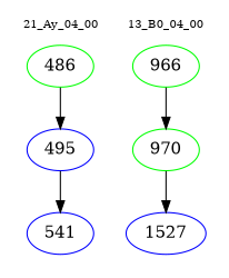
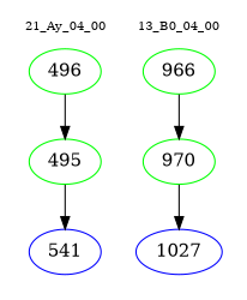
  digraph {
    node [color=green]
    edge [color=black]
-   n1 [label=486]
-   n2 [color=blue label=495]
+   n1 [label=496]
+   n2 [label=495]
    n3 [color=blue label=541]
    n4 [label=966]
    n5 [label=970]
-   n6 [color=blue label=1527]
+   n6 [color=blue label=1027]
    subgraph cluster_1 {
      color=white
      fontsize=10
      label="21_Ay_04_00"
      n1
      n2
      n3
    }
    subgraph cluster_2 {
      color=white
      fontsize=10
      label="13_B0_04_00"
      n4
      n5
      n6
    }
    n1 -> n2
    n2 -> n3
    n4 -> n5
    n5 -> n6
  }
